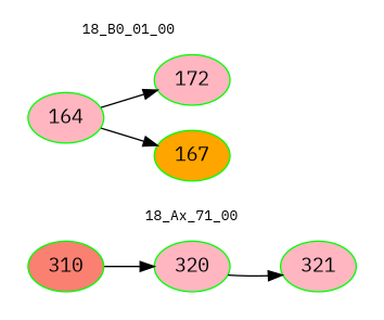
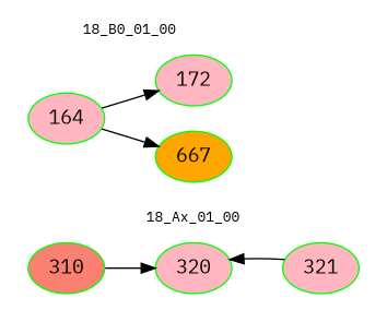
  digraph {
    fontname="IBM Plex Mono"
    rankdir=LR
    node [color=green fillcolor=lightpink fontname="IBM Plex Mono" style=filled]
    edge [color=black fontname="IBM Plex Mono"]
    n1 [label=320]
    n2 [fillcolor=salmon label=310]
    n3 [label=321]
    n4 [label=164]
-   n5 [fillcolor=orange label=167]
+   n5 [fillcolor=orange label=667]
    n6 [label=172]
    subgraph cluster_1 {
      color=white
      fontsize=10
-     label="18_Ax_71_00"
+     label="18_Ax_01_00"
      n1
      n2
      n3
    }
    subgraph cluster_2 {
      color=white
      fontsize=10
      label="18_B0_01_00"
      n4
      n5
      n6
    }
-   n1 -> n3
+   n3 -> n1
    n2 -> n1
    n4 -> n5
    n4 -> n6
  }
